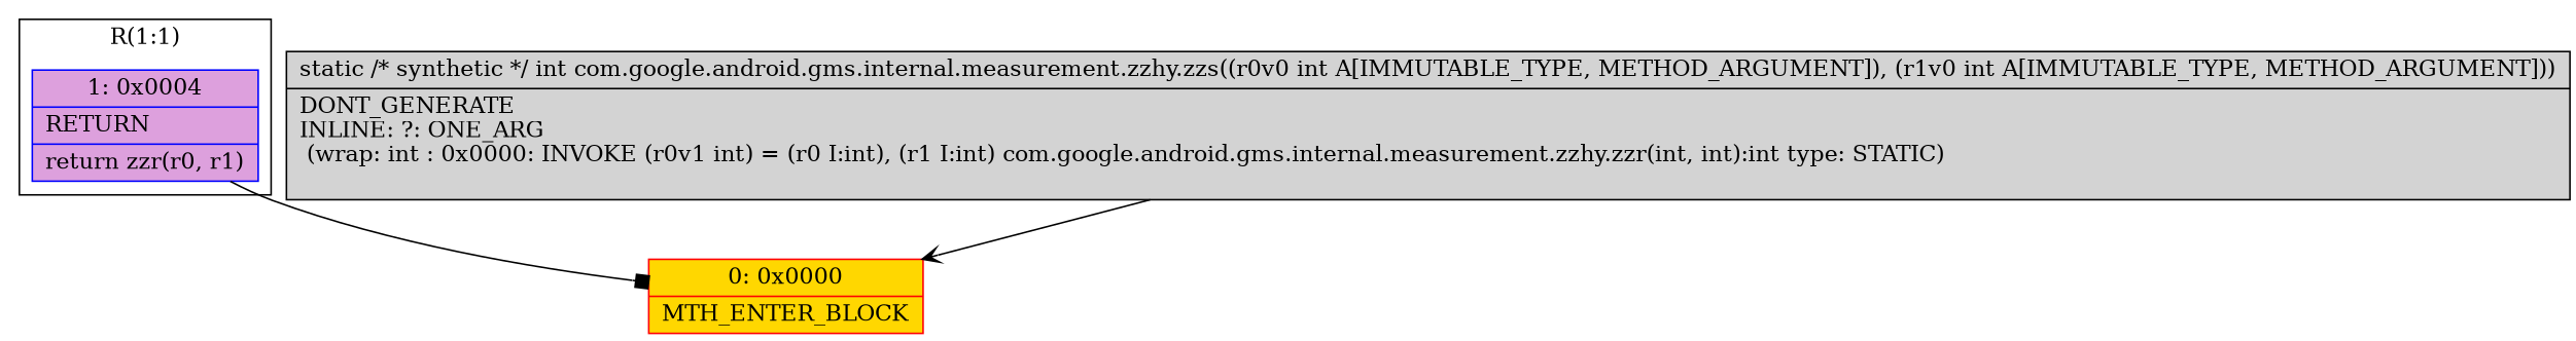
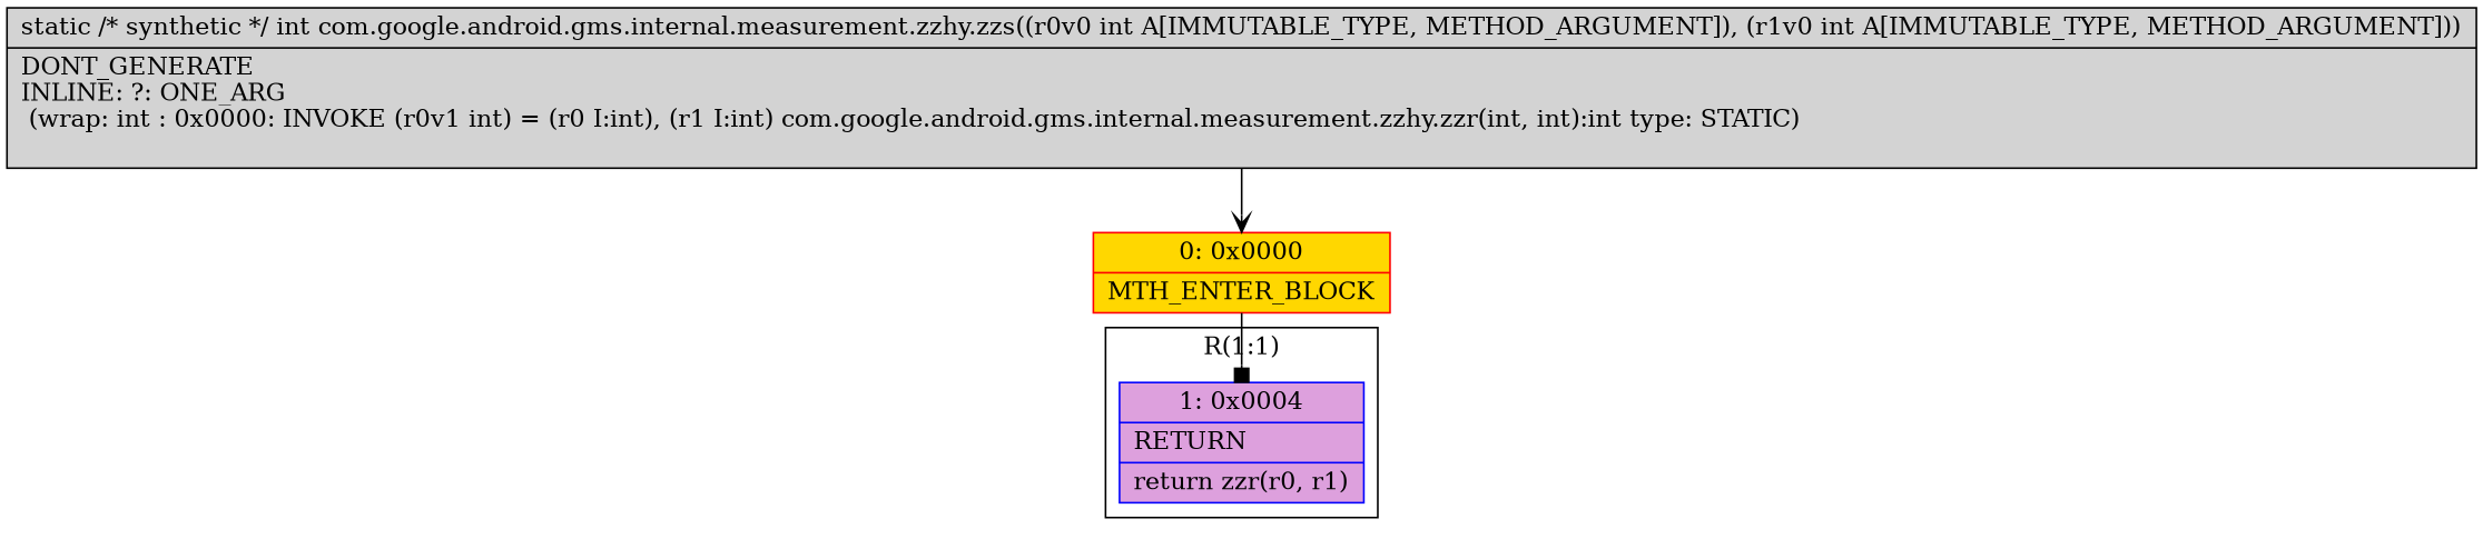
  digraph {
    node [shape=record style=filled]
    n1 [color=blue label="{1\:\ 0x0004|RETURN\l|return zzr(r0, r1)\l}" fillcolor=plum]
    n2 [color=red label="{0\:\ 0x0000|MTH_ENTER_BLOCK\l}" fillcolor=gold]
    n3 [label="{static \/* synthetic *\/ int com.google.android.gms.internal.measurement.zzhy.zzs((r0v0 int A[IMMUTABLE_TYPE, METHOD_ARGUMENT]), (r1v0 int A[IMMUTABLE_TYPE, METHOD_ARGUMENT]))  | DONT_GENERATE\lINLINE: ?: ONE_ARG  \l  (wrap: int : 0x0000: INVOKE  (r0v1 int) = (r0 I:int), (r1 I:int) com.google.android.gms.internal.measurement.zzhy.zzr(int, int):int type: STATIC)\l\l}" fillcolor=lightgrey]
    subgraph cluster_1 {
      label="R(1:1)"
      n1
    }
-   n1 -> n2 [arrowhead=box]
+   n2 -> n1 [arrowhead=box]
    n3 -> n2 [arrowhead=vee]
  }
